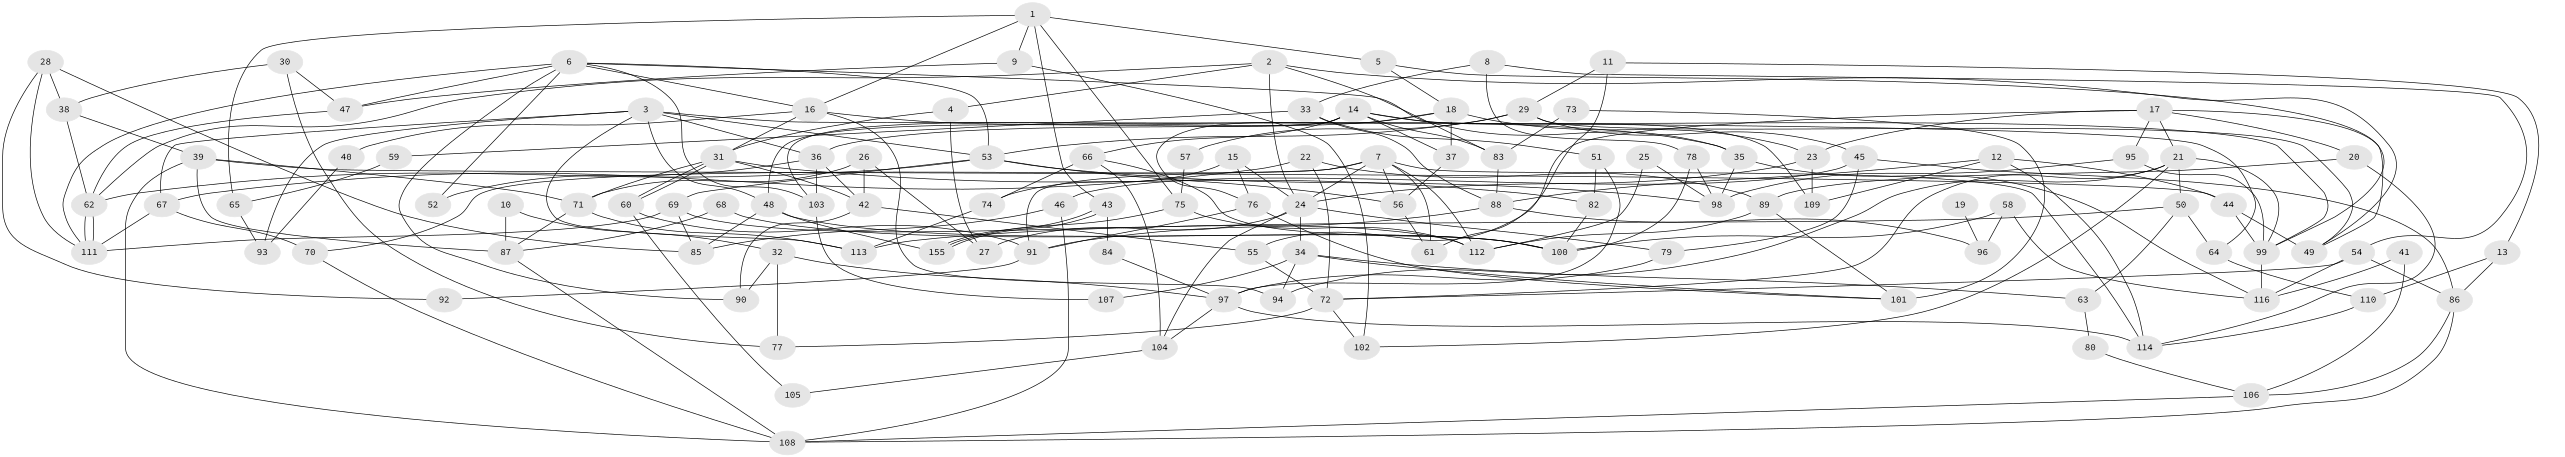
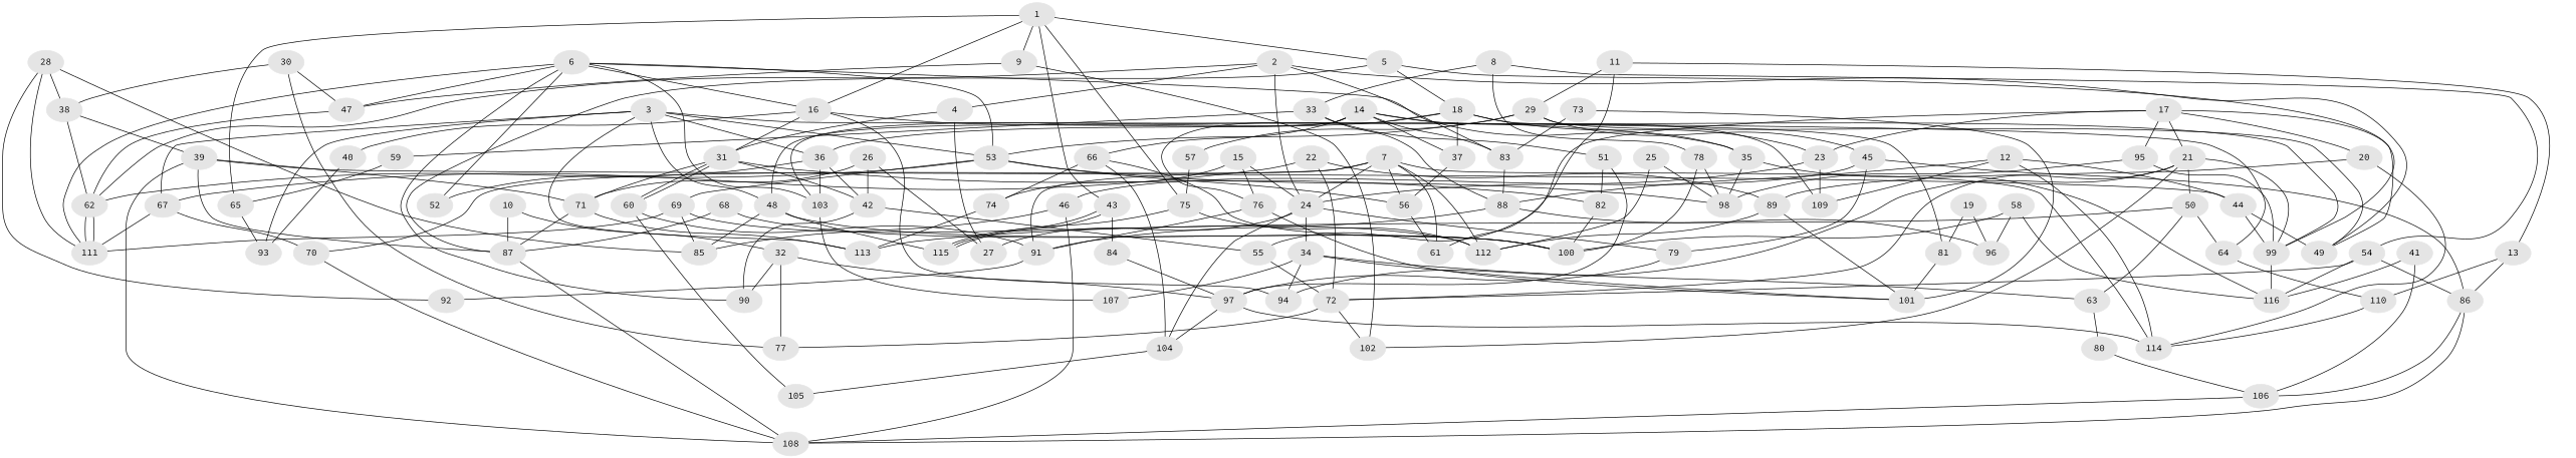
  graph {
    fontname="Source Code Pro"
    node [color=gray90 fontname="Source Code Pro" style=filled]
    edge [fontname="Source Code Pro"]
    1
    5
    9
    16
    43
    65
    75
    18
    87
    99
    47
    102
    31
    35
    40
    94
    84
-   115 [label=155]
+   115
    93
    112
    2
    4
    24
    49
    62
    83
    27
    34
    79
    104
    111
    88
    3
    36
    48
    53
    64
    67
    113
    52
    103
    42
    85
    100
    56
    98
    69
    110
    70
    71
    60
    82
    37
    76
    23
+   81
    108
    116
    6
    90
    107
    7
    61
    91
    114
    92
    8
    33
    54
    78
    51
    59
    86
    72
    10
    32
    77
    97
    11
    13
    29
    45
    57
    12
    44
    109
    96
    106
    14
    66
    74
    15
    101
    17
    20
    21
    55
    95
    89
    50
    19
    63
    22
    105
    25
    26
    28
    38
    39
    46
    30
    80
    41
    58
    68
    73
    1 -- 5
    1 -- 9
    1 -- 16
    1 -- 43
    1 -- 65
    1 -- 75
    5 -- 18
+   5 -- 87
    5 -- 99
    9 -- 47
    9 -- 102
    16 -- 31
    16 -- 35
    16 -- 40
    16 -- 94
    43 -- 84
    43 -- 115
    43 -- 115
    65 -- 93
    75 -- 115
    75 -- 112
    18 -- 36
    18 -- 37
    18 -- 76
    18 -- 23
+   18 -- 81
    87 -- 108
    99 -- 116
    47 -- 62
    31 -- 42
    31 -- 71
    31 -- 60
    31 -- 60
    31 -- 82
    35 -- 98
    35 -- 116
    40 -- 93
    84 -- 97
    2 -- 4
    2 -- 24
    2 -- 49
    2 -- 62
    2 -- 83
    4 -- 31
    4 -- 27
    24 -- 27
    24 -- 34
    24 -- 79
    24 -- 104
    62 -- 111
    62 -- 111
    83 -- 88
    34 -- 94
    34 -- 107
    34 -- 101
    34 -- 63
    79 -- 97
    104 -- 105
    88 -- 91
    88 -- 96
    3 -- 93
    3 -- 36
    3 -- 48
    3 -- 53
    3 -- 64
    3 -- 67
    3 -- 113
    36 -- 52
    36 -- 103
    36 -- 42
    48 -- 115
    48 -- 85
    48 -- 100
    53 -- 62
    53 -- 56
    53 -- 98
    53 -- 69
    64 -- 110
    67 -- 111
    67 -- 70
    103 -- 107
    42 -- 90
    42 -- 55
    56 -- 61
    69 -- 112
    69 -- 111
    69 -- 85
    110 -- 114
    70 -- 108
    71 -- 87
    71 -- 113
    60 -- 91
    60 -- 105
    82 -- 100
    37 -- 56
    76 -- 91
    76 -- 101
    23 -- 24
    23 -- 109
+   81 -- 101
    6 -- 16
    6 -- 47
    6 -- 35
    6 -- 111
    6 -- 53
    6 -- 52
    6 -- 103
    6 -- 90
    7 -- 112
    7 -- 24
    7 -- 56
    7 -- 70
    7 -- 61
    7 -- 91
    7 -- 114
    91 -- 92
    8 -- 33
    8 -- 54
    8 -- 78
    33 -- 88
    33 -- 51
    33 -- 59
    54 -- 116
    54 -- 86
    54 -- 72
    78 -- 100
    78 -- 98
    51 -- 82
    51 -- 97
    59 -- 65
    86 -- 108
    86 -- 106
    72 -- 102
    72 -- 77
    10 -- 87
    10 -- 32
    32 -- 90
    32 -- 77
    32 -- 97
    97 -- 104
    97 -- 114
    11 -- 61
    11 -- 13
    11 -- 29
    13 -- 110
    13 -- 86
    29 -- 49
    29 -- 53
    29 -- 45
    29 -- 57
    45 -- 79
    45 -- 86
    45 -- 46
    57 -- 75
    12 -- 88
    12 -- 114
    12 -- 44
    12 -- 109
    44 -- 99
    44 -- 49
    106 -- 108
    14 -- 99
    14 -- 83
    14 -- 48
    14 -- 103
    14 -- 37
    14 -- 109
    14 -- 66
    66 -- 104
    66 -- 100
    66 -- 74
    74 -- 113
    15 -- 24
    15 -- 76
    15 -- 74
    17 -- 49
    17 -- 23
    17 -- 20
    17 -- 21
    17 -- 55
    17 -- 95
    20 -- 114
    20 -- 89
    21 -- 99
    21 -- 102
    21 -- 94
    21 -- 72
    21 -- 50
    55 -- 72
    95 -- 99
    95 -- 98
    89 -- 112
    89 -- 101
    50 -- 64
    50 -- 113
    50 -- 63
+   19 -- 81
    19 -- 96
    63 -- 80
    22 -- 67
    22 -- 72
    22 -- 89
    25 -- 112
    25 -- 98
    26 -- 27
    26 -- 42
    26 -- 71
    28 -- 111
    28 -- 85
    28 -- 92
    28 -- 38
    38 -- 62
    38 -- 39
    39 -- 87
    39 -- 71
    39 -- 108
    39 -- 44
    46 -- 85
    46 -- 108
    30 -- 47
    30 -- 77
    30 -- 38
    80 -- 106
    41 -- 116
    41 -- 106
    58 -- 100
    58 -- 116
    58 -- 96
    68 -- 87
    68 -- 100
    73 -- 83
    73 -- 101
  }
